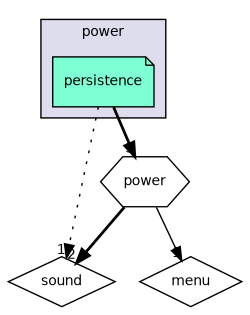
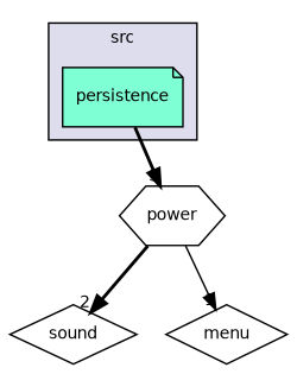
  digraph {
    compound=true
    node [fillcolor=white fontname=Helvetica fontsize=10 shape=diamond style=filled]
    edge [headlabel=1 labeldistance=1.5 labelfontname=Helvetica labelfontsize=10 style=bold]
    n1 [fillcolor=aquamarine label=persistence pencolor=black shape=note]
    n2 [label=power shape=hexagon]
    n3 [label=sound]
    n4 [label=menu]
    subgraph cluster_1 {
      bgcolor="#ddddee"
      fontname=Helvetica
      fontsize=10
-     label=power
+     label=src
      pencolor=black
      n1
    }
    n1 -> n2 [headlabel=3]
-   n1 -> n3 [style=dotted]
    n2 -> n3 [headlabel=2]
    n2 -> n4 [style=solid]
  }
